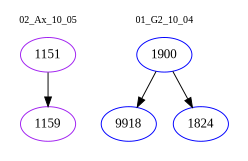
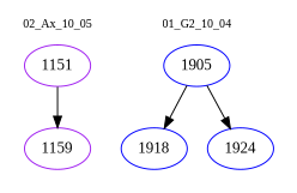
  digraph {
    fontname="Liberation Serif"
    node [color=blue fontname="Liberation Serif"]
    edge [color=black fontname="Liberation Serif"]
    n1 [color=purple label=1151]
    n2 [color=purple label=1159]
-   n3 [label=1900]
-   n4 [label=9918]
-   n5 [label=1824]
+   n3 [label=1905]
+   n4 [label=1918]
+   n5 [label=1924]
    subgraph cluster_1 {
      color=white
      fontsize=10
      label="02_Ax_10_05"
      n1
      n2
    }
    subgraph cluster_2 {
      color=white
      fontsize=10
      label="01_G2_10_04"
      n3
      n4
      n5
    }
    n1 -> n2
    n3 -> n4
    n3 -> n5
  }
